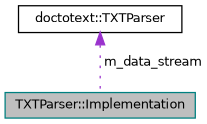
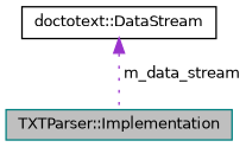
  digraph {
    node [fontname=Helvetica fontsize=10 shape=record style=filled]
    n1 [color=teal fillcolor=grey75 fontcolor=black height=0.2 label="TXTParser::Implementation" width=0.4]
-   n2 [color=black fillcolor=white height=0.2 label="doctotext::TXTParser" width=0.4]
+   n2 [color=black fillcolor=white height=0.2 label="doctotext::DataStream" width=0.4]
    n2 -> n1 [color=darkorchid3 dir=back fontname=Helvetica fontsize=10 label=" m_data_stream" labelfontname=Helvetica labelfontsize=10 style=dotted]
  }
